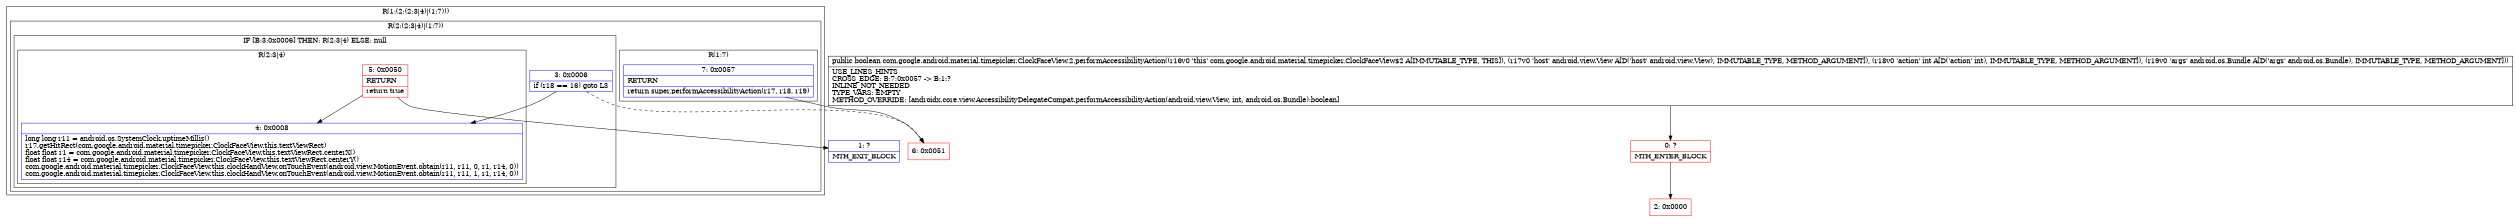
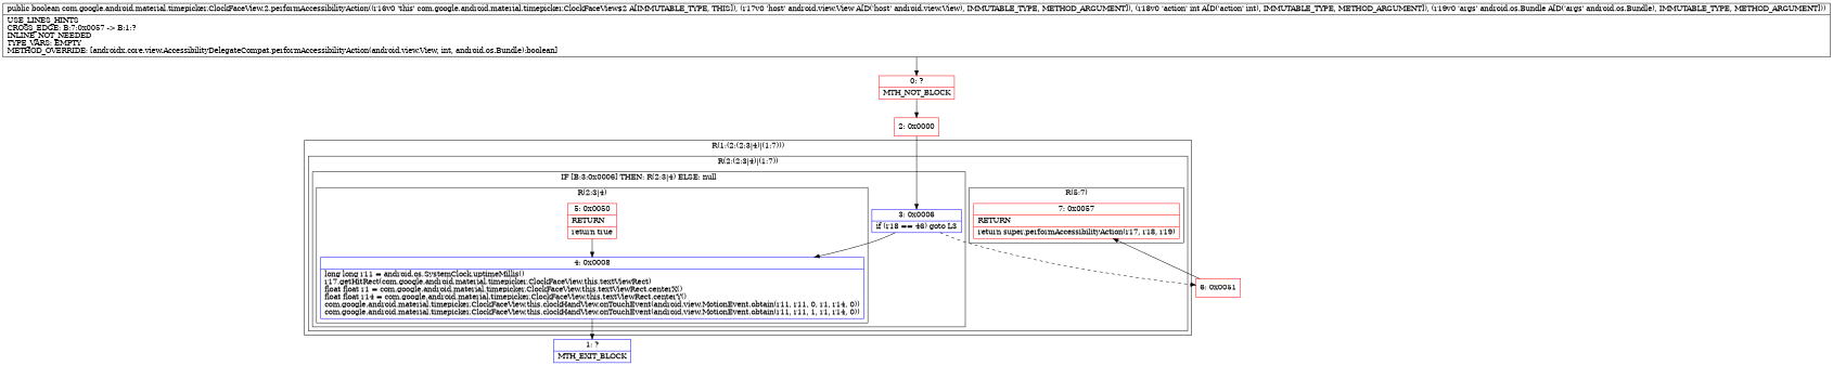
  digraph {
    node [color=blue shape=record]
    n1 [label="{4\:\ 0x0008|long long r11 = android.os.SystemClock.uptimeMillis()\lr17.getHitRect(com.google.android.material.timepicker.ClockFaceView.this.textViewRect)\lfloat float r1 = com.google.android.material.timepicker.ClockFaceView.this.textViewRect.centerX()\lfloat float r14 = com.google.android.material.timepicker.ClockFaceView.this.textViewRect.centerY()\lcom.google.android.material.timepicker.ClockFaceView.this.clockHandView.onTouchEvent(android.view.MotionEvent.obtain(r11, r11, 0, r1, r14, 0))\lcom.google.android.material.timepicker.ClockFaceView.this.clockHandView.onTouchEvent(android.view.MotionEvent.obtain(r11, r11, 1, r1, r14, 0))\l}"]
    n2 [color=red label="{5\:\ 0x0050|RETURN\l|return true\l}"]
-   n3 [label="{3\:\ 0x0006|if (r18 == 16) goto L3\l}"]
-   n4 [label="{7\:\ 0x0057|RETURN\l|return super.performAccessibilityAction(r17, r18, r19)\l}"]
+   n3 [label="{3\:\ 0x0006|if (r18 == 46) goto L3\l}"]
+   n4 [color=red label="{7\:\ 0x0057|RETURN\l|return super.performAccessibilityAction(r17, r18, r19)\l}"]
    n5 [label="{1\:\ ?|MTH_EXIT_BLOCK\l}"]
    n6 [color=red label="{6\:\ 0x0051}"]
-   n7 [color=red label="{0\:\ ?|MTH_ENTER_BLOCK\l}"]
+   n7 [color=red label="{0\:\ ?|MTH_NOT_BLOCK\l}"]
    n8 [color=red label="{2\:\ 0x0000}"]
    n9 [label="{public boolean com.google.android.material.timepicker.ClockFaceView.2.performAccessibilityAction((r16v0 'this' com.google.android.material.timepicker.ClockFaceView$2 A[IMMUTABLE_TYPE, THIS]), (r17v0 'host' android.view.View A[D('host' android.view.View), IMMUTABLE_TYPE, METHOD_ARGUMENT]), (r18v0 'action' int A[D('action' int), IMMUTABLE_TYPE, METHOD_ARGUMENT]), (r19v0 'args' android.os.Bundle A[D('args' android.os.Bundle), IMMUTABLE_TYPE, METHOD_ARGUMENT]))  | USE_LINES_HINTS\lCROSS_EDGE: B:7:0x0057 \-\> B:1:?\lINLINE_NOT_NEEDED\lTYPE_VARS: EMPTY\lMETHOD_OVERRIDE: [androidx.core.view.AccessibilityDelegateCompat.performAccessibilityAction(android.view.View, int, android.os.Bundle):boolean]\l}" color=""]
    subgraph cluster_1 {
      label="R(1:(2:(2:3|4)|(1:7)))"
      subgraph cluster_2 {
        label="R(2:(2:3|4)|(1:7))"
        subgraph cluster_3 {
          label="IF [B:3:0x0006] THEN: R(2:3|4) ELSE: null"
          n3
          subgraph cluster_4 {
            label="R(2:3|4)"
            n1
            n2
          }
        }
        subgraph cluster_5 {
-         label="R(1:7)"
+         label="R(5:7)"
          n4
        }
      }
    }
    n2 -> n1
-   n2 -> n5
+   n1 -> n5
    n3 -> n1
    n3 -> n6 [style=dashed]
-   n4 -> n6
+   n6 -> n4
    n7 -> n8
+   n8 -> n3
    n9 -> n7
  }
